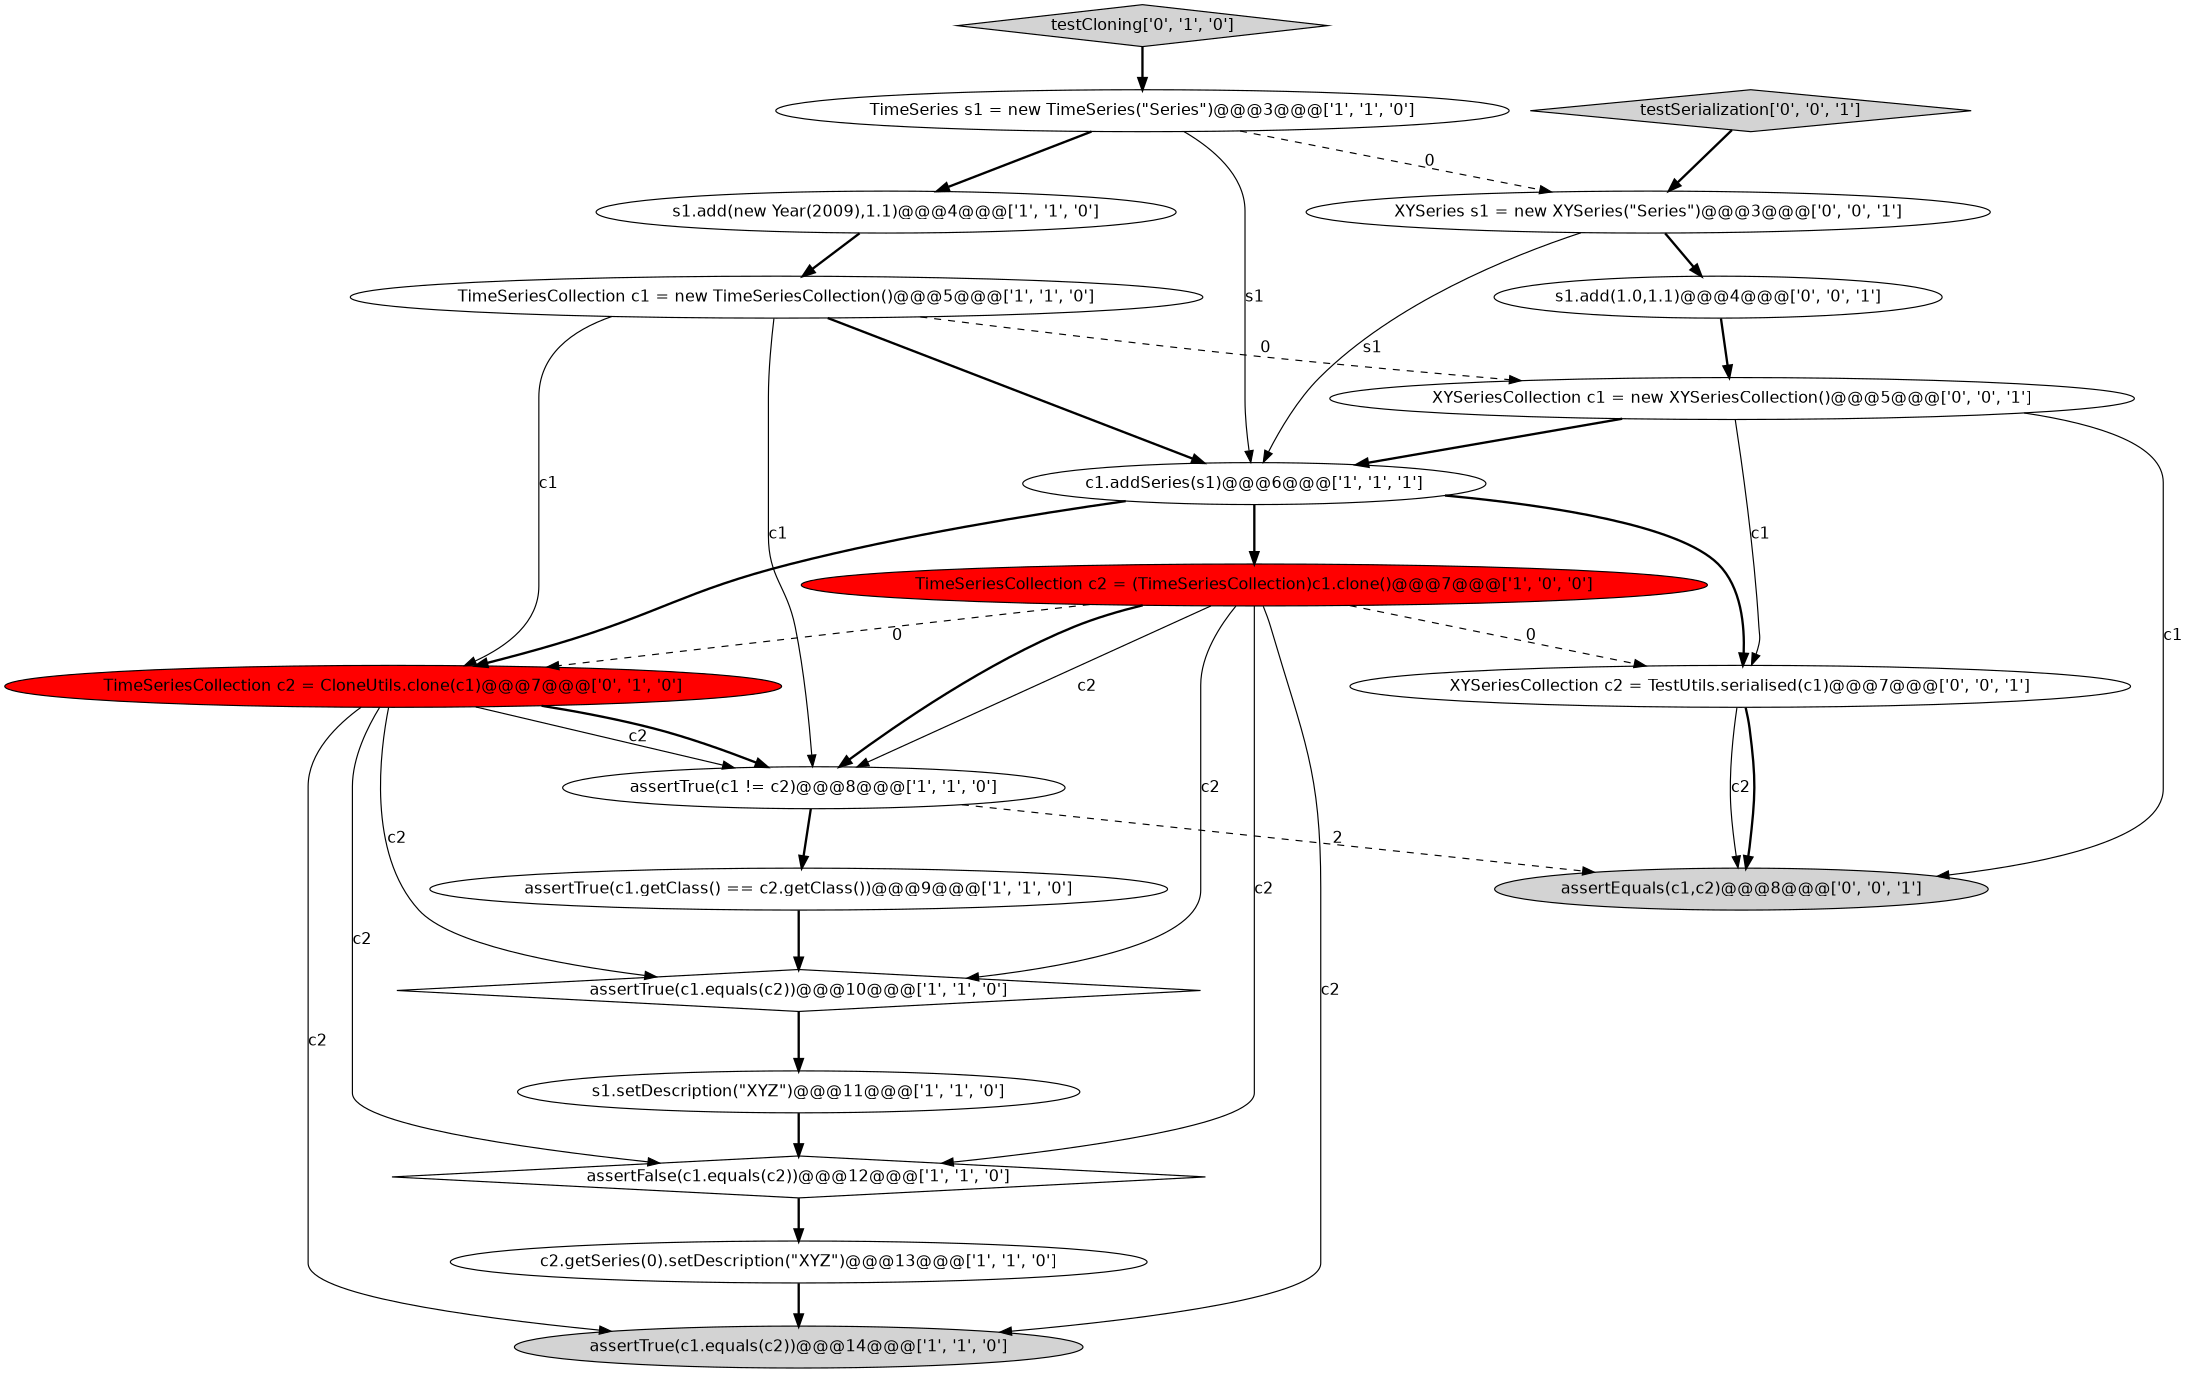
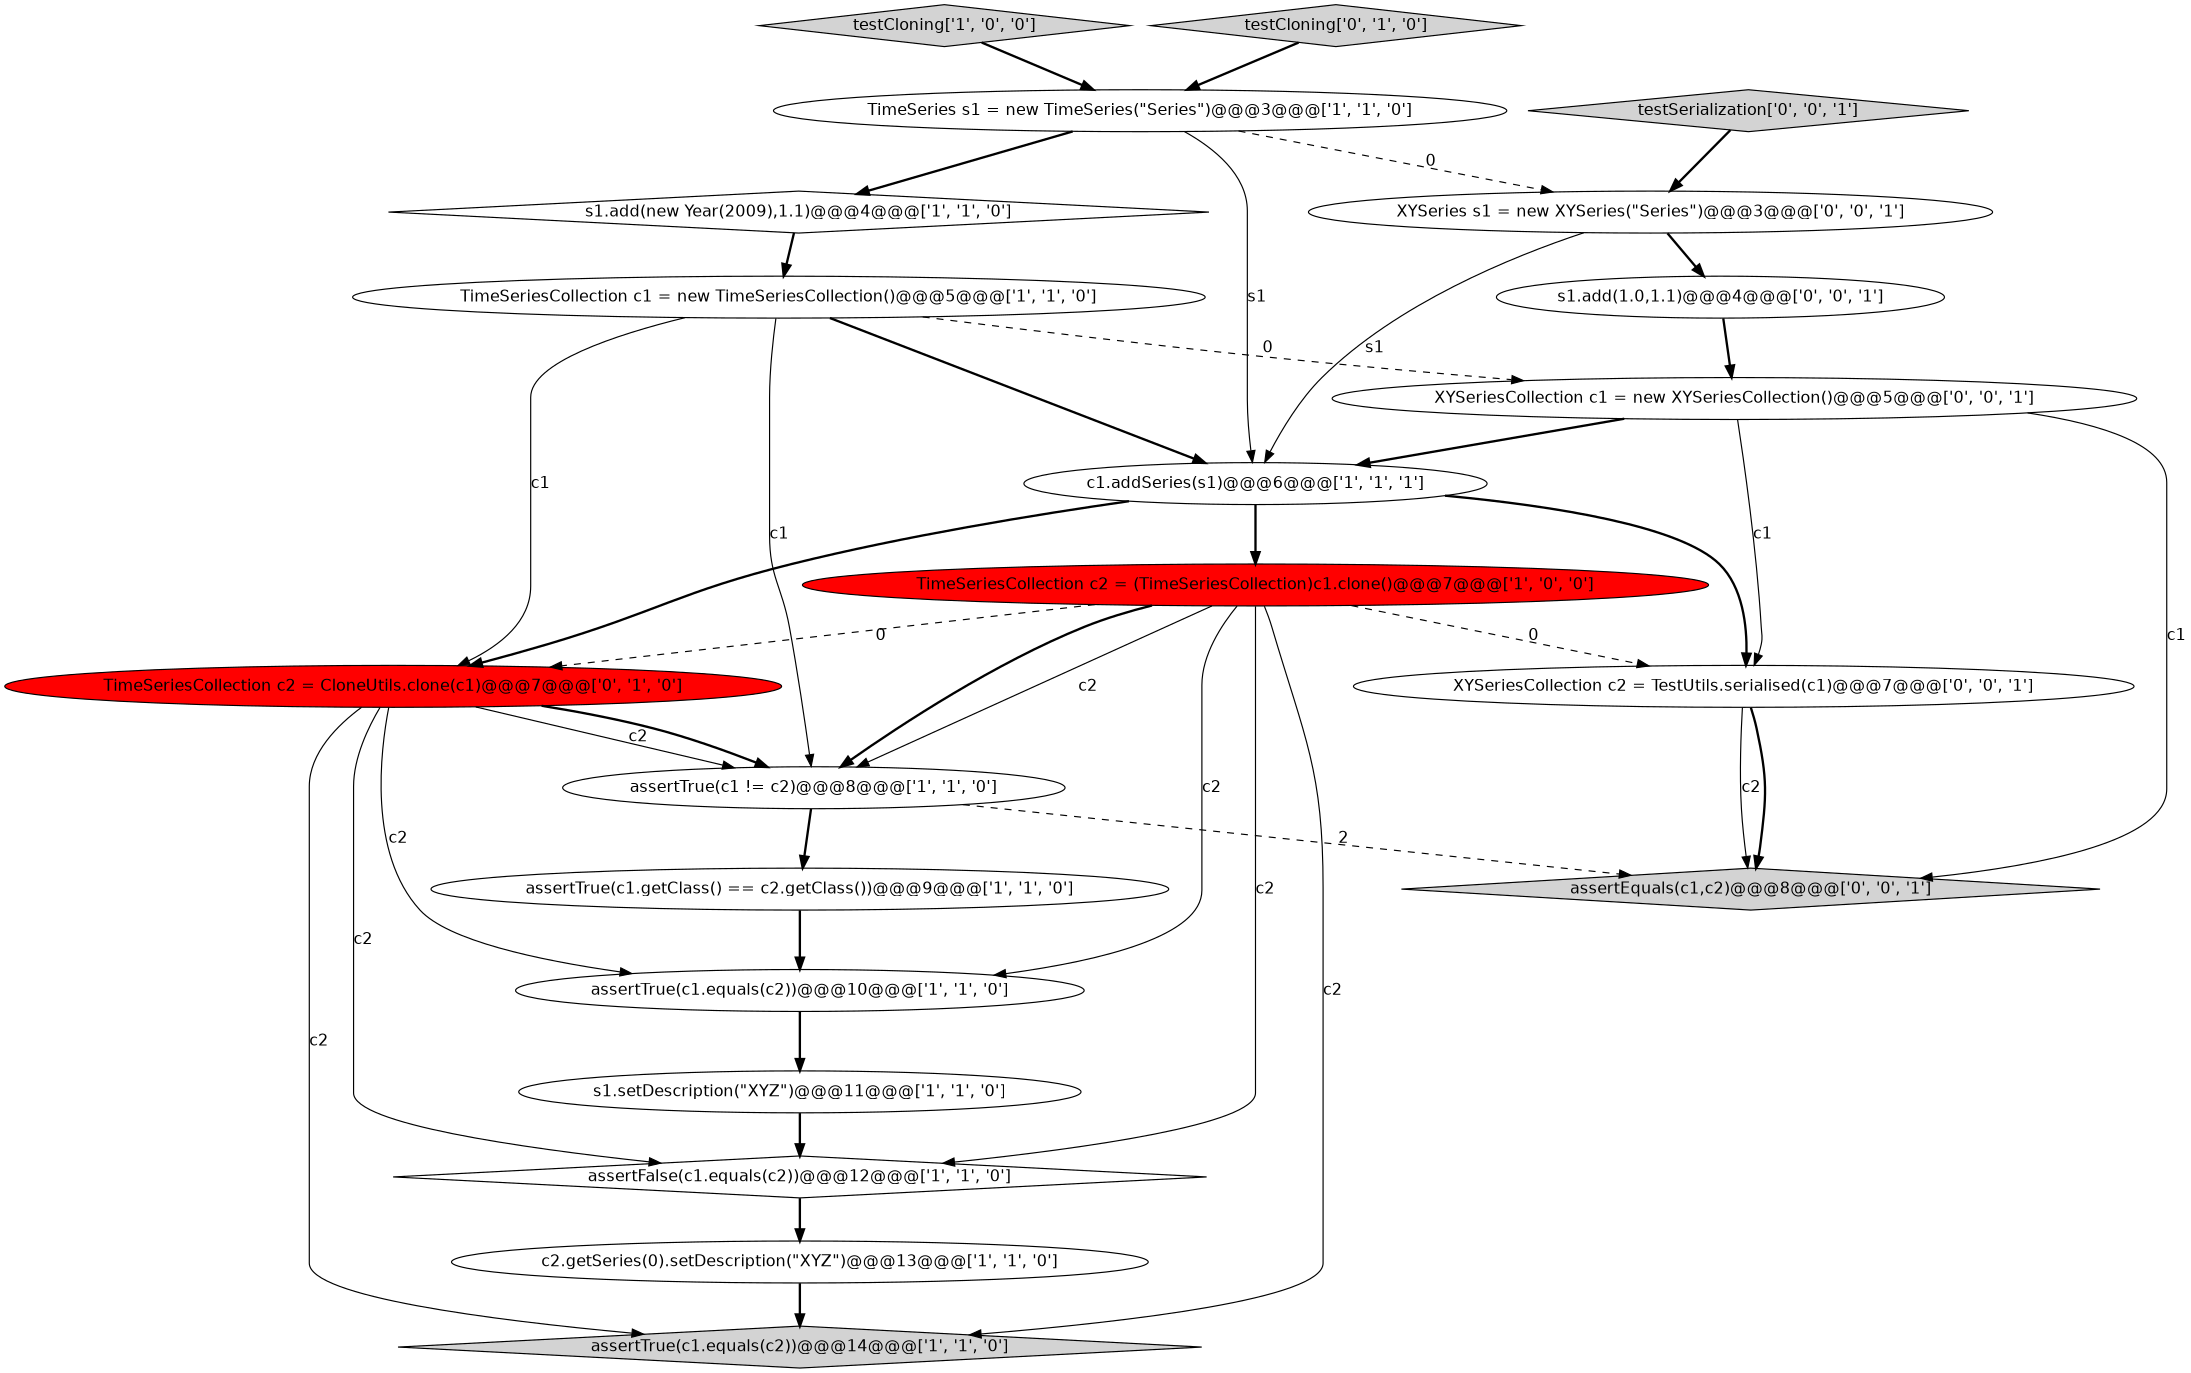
  digraph {
    fontname="DejaVu Sans"
    node [fillcolor=white fontname="DejaVu Sans" shape=ellipse style=filled]
    edge [fontname="DejaVu Sans" style=bold]
    n1 [label="TimeSeriesCollection c1 = new TimeSeriesCollection()@@@5@@@['1', '1', '0']"]
    n2 [fillcolor=red label="TimeSeriesCollection c2 = CloneUtils.clone(c1)@@@7@@@['0', '1', '0']"]
    n3 [label="XYSeriesCollection c1 = new XYSeriesCollection()@@@5@@@['0', '0', '1']"]
    n4 [label="assertTrue(c1 != c2)@@@8@@@['1', '1', '0']"]
    n5 [label="c1.addSeries(s1)@@@6@@@['1', '1', '1']"]
-   n6 [label="assertTrue(c1.equals(c2))@@@10@@@['1', '1', '0']" shape=diamond]
+   n6 [label="assertTrue(c1.equals(c2))@@@10@@@['1', '1', '0']"]
    n7 [label="assertFalse(c1.equals(c2))@@@12@@@['1', '1', '0']" shape=diamond]
-   n8 [fillcolor=lightgray label="assertTrue(c1.equals(c2))@@@14@@@['1', '1', '0']"]
+   n8 [fillcolor=lightgray label="assertTrue(c1.equals(c2))@@@14@@@['1', '1', '0']" shape=diamond]
    n9 [label="XYSeriesCollection c2 = TestUtils.serialised(c1)@@@7@@@['0', '0', '1']"]
-   n10 [fillcolor=lightgray label="assertEquals(c1,c2)@@@8@@@['0', '0', '1']"]
+   n10 [fillcolor=lightgray label="assertEquals(c1,c2)@@@8@@@['0', '0', '1']" shape=diamond]
    n11 [label="assertTrue(c1.getClass() == c2.getClass())@@@9@@@['1', '1', '0']"]
    n12 [fillcolor=red label="TimeSeriesCollection c2 = (TimeSeriesCollection)c1.clone()@@@7@@@['1', '0', '0']"]
    n13 [label="s1.add(1.0,1.1)@@@4@@@['0', '0', '1']"]
    n14 [fillcolor=lightgray label="testSerialization['0', '0', '1']" shape=diamond]
    n15 [label="XYSeries s1 = new XYSeries(\"Series\")@@@3@@@['0', '0', '1']"]
    n16 [label="s1.setDescription(\"XYZ\")@@@11@@@['1', '1', '0']"]
    n17 [label="c2.getSeries(0).setDescription(\"XYZ\")@@@13@@@['1', '1', '0']"]
+   n18 [fillcolor=lightgray label="testCloning['1', '0', '0']" shape=diamond]
    n19 [label="TimeSeries s1 = new TimeSeries(\"Series\")@@@3@@@['1', '1', '0']"]
-   n20 [label="s1.add(new Year(2009),1.1)@@@4@@@['1', '1', '0']"]
+   n20 [label="s1.add(new Year(2009),1.1)@@@4@@@['1', '1', '0']" shape=diamond]
    n21 [fillcolor=lightgray label="testCloning['0', '1', '0']" shape=diamond]
    n1 -> n2 [label=c1 style=solid]
    n1 -> n3 [label=0 style=dashed]
    n1 -> n4 [label=c1 style=solid]
    n1 -> n5
    n2 -> n4 [label=c2 style=solid]
    n2 -> n4
    n2 -> n6 [label=c2 style=solid]
    n2 -> n7 [label=c2 style=solid]
    n2 -> n8 [label=c2 style=solid]
    n3 -> n5
    n3 -> n9 [label=c1 style=solid]
    n3 -> n10 [label=c1 style=solid]
    n4 -> n10 [label=2 style=dashed]
    n4 -> n11
    n5 -> n2
    n5 -> n9
    n5 -> n12
    n6 -> n16
    n7 -> n17
    n9 -> n10 [label=c2 style=solid]
    n9 -> n10
    n11 -> n6
    n12 -> n2 [label=0 style=dashed]
    n12 -> n4
    n12 -> n4 [label=c2 style=solid]
    n12 -> n6 [label=c2 style=solid]
    n12 -> n7 [label=c2 style=solid]
    n12 -> n8 [label=c2 style=solid]
    n12 -> n9 [label=0 style=dashed]
    n13 -> n3
    n14 -> n15
    n15 -> n5 [label=s1 style=solid]
    n15 -> n13
    n16 -> n7
    n17 -> n8
+   n18 -> n19
    n19 -> n5 [label=s1 style=solid]
    n19 -> n15 [label=0 style=dashed]
    n19 -> n20
    n20 -> n1
    n21 -> n19
  }
